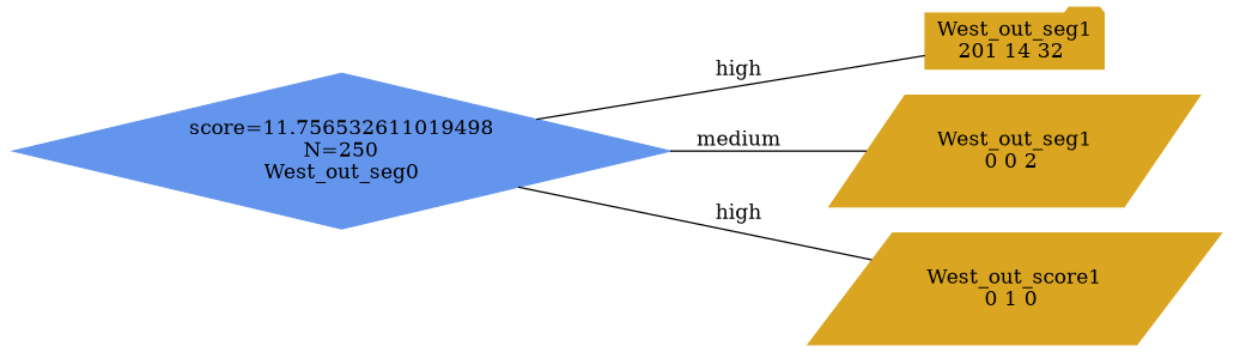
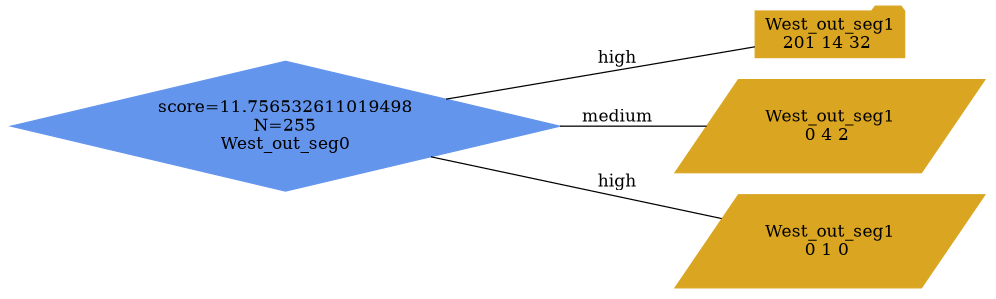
  digraph {
    rankdir=LR
    node [color=goldenrod shape=parallelogram style=filled]
    edge [color=black dir=none]
-   n1 [color=cornflowerblue label="score=11.756532611019498\nN=250\nWest_out_seg0" shape=diamond]
+   n1 [color=cornflowerblue label="score=11.756532611019498\nN=255\nWest_out_seg0" shape=diamond]
    n2 [label="West_out_seg1\n201 14 32 " shape=folder]
-   n3 [label="West_out_seg1\n0 0 2 "]
-   n4 [label="West_out_score1\n0 1 0 "]
+   n3 [label="West_out_seg1\n0 4 2 "]
+   n4 [label="West_out_seg1\n0 1 0 "]
    subgraph sub_1 {
      rank=same
      n1
    }
    subgraph sub_2 {
      rank=same
      n2
    }
    subgraph sub_3 {
      rank=same
      n3
    }
    subgraph sub_4 {
      rank=same
      n4
    }
    n1 -> n2 [label=high]
    n1 -> n3 [label=medium]
    n1 -> n4 [label=high]
  }
